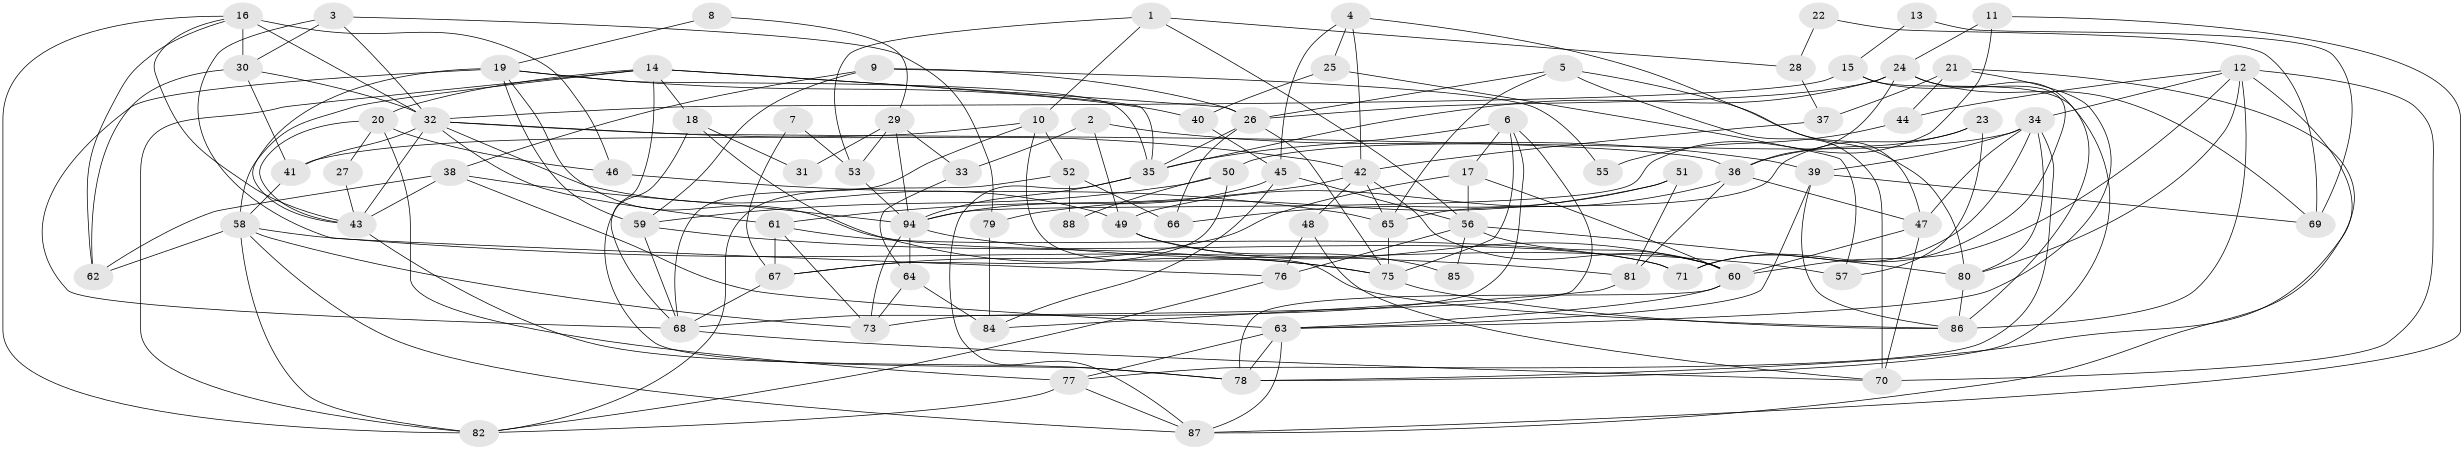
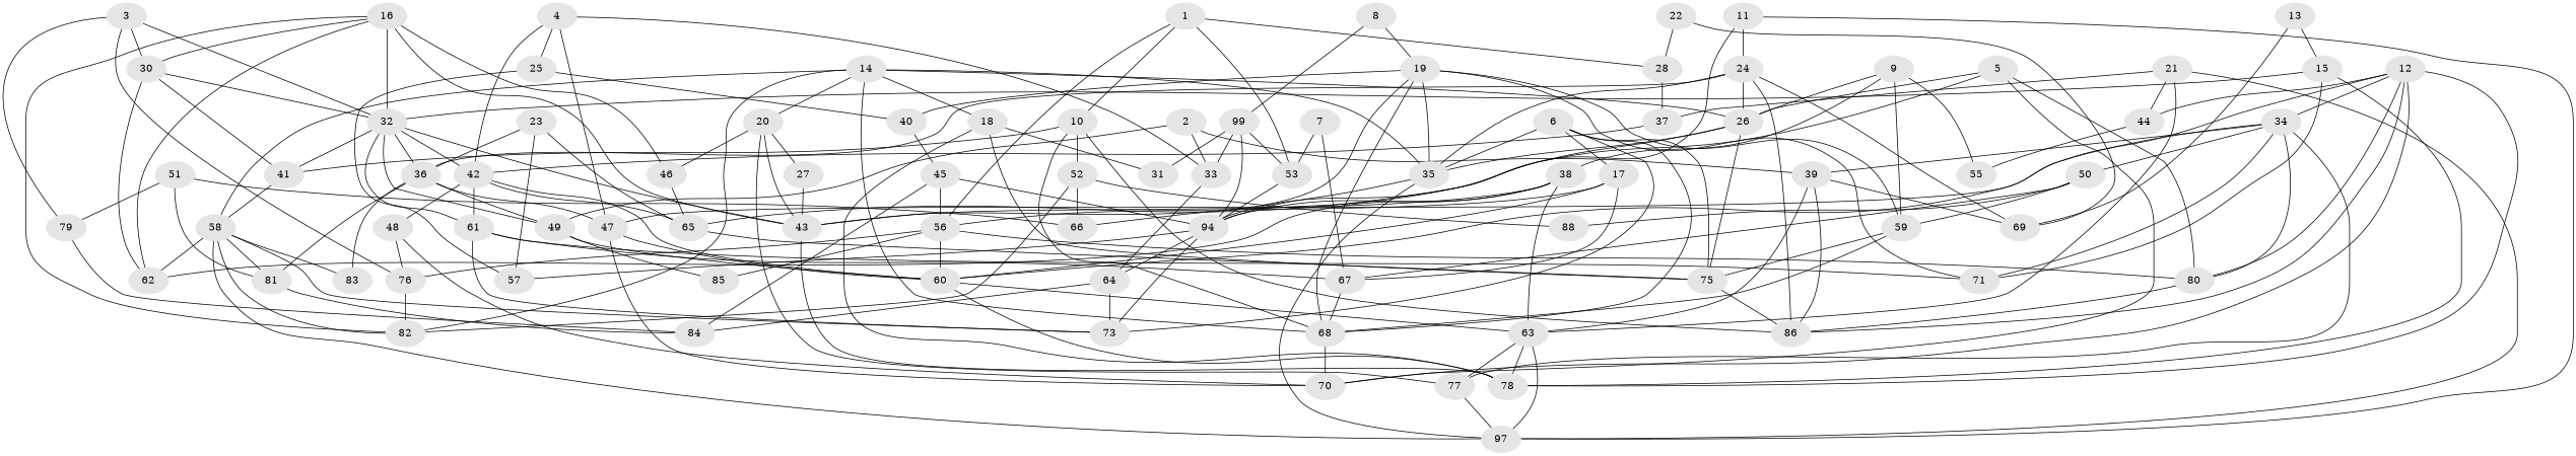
  graph {
    node [color=gray90 style=filled]
    edge [weight=1.0]
    1
    10
    28
    53
    56
    68
    41
    52
    86
    37
    n11 [label=94]
    76
    80
    60
    85
    2
    33
    39
    49
    64
    69
    63
    3
    30
    32
    79
    62
    42
    43
    36
    61
    82
    84
    4
    25
    47
    40
    57
    65
    48
    70
    5
    26
    35
    75
    66
    6
    17
    73
    67
-   87
+   87 [label=97]
    7
    8
    19
-   29
+   29 [label=99]
    59
    71
    31
    9
    38
    55
    58
    88
    11
    24
    12
    34
    44
    78
    77
    50
    13
    15
    14
    18
    20
    46
    27
+   83
    81
    16
    45
    21
    22
    23
    51
    1 -- 10
    1 -- 28
    1 -- 53
    1 -- 56
    10 -- 68
    10 -- 41
    10 -- 52
    10 -- 86
    28 -- 37
    53 -- n11
    56 -- 76
    56 -- 80
    56 -- 60
    56 -- 85
    68 -- 70
    41 -- 58
    52 -- 82
    52 -- 66
    52 -- 88
    37 -- 42
    n11 -- 64
    n11 -- 57
    n11 -- 73
    76 -- 82
    80 -- 86
    60 -- 63
    60 -- 78
    2 -- 33
    2 -- 39
    2 -- 49
    33 -- 64
    39 -- 86
    39 -- 69
    39 -- 63
    49 -- 60
    49 -- 85
    64 -- 84
    64 -- 73
    63 -- 87
    63 -- 78
    63 -- 77
    3 -- 76
    3 -- 30
    3 -- 32
    3 -- 79
    30 -- 41
    30 -- 32
    30 -- 62
    32 -- 41
    32 -- 49
    32 -- 42
    32 -- 43
    32 -- 36
    32 -- 61
    79 -- 84
    42 -- 60
    42 -- 61
    42 -- 65
    42 -- 48
    43 -- 78
    36 -- 49
    36 -- 47
+   36 -- 83
    36 -- 81
    61 -- 73
    61 -- 67
    61 -- 71
-   4 -- 45
+   4 -- 33
    4 -- 42
    4 -- 25
    4 -- 47
    25 -- 40
    25 -- 57
    47 -- 60
    47 -- 70
    40 -- 45
    65 -- 75
    48 -- 76
    48 -- 70
    5 -- 80
    5 -- 65
    5 -- 70
    5 -- 26
    26 -- 35
    26 -- 75
    26 -- 66
    35 -- n11
    35 -- 87
    75 -- 86
    6 -- 68
    6 -- 35
    6 -- 75
    6 -- 17
    6 -- 73
    17 -- 56
    17 -- 60
    17 -- 67
    67 -- 68
    7 -- 53
    7 -- 67
    8 -- 19
    8 -- 29
    19 -- 68
    19 -- 43
    19 -- 40
    19 -- 35
    19 -- 59 [weight=2.0]
    19 -- 71
    29 -- 53
    29 -- n11
    29 -- 33
    29 -- 31
    59 -- 68
    59 -- 75
    9 -- 26
    9 -- 59
    9 -- 38
    9 -- 55
    38 -- n11
    38 -- 63
    38 -- 62
    38 -- 43 [weight=2.0]
    58 -- 62
    58 -- 82
    58 -- 73
    58 -- 87
+   58 -- 83
    58 -- 81
    11 -- n11
    11 -- 87
    11 -- 24
    24 -- 86
    24 -- 69
    24 -- 36
    24 -- 26
    24 -- 35
    12 -- 86
    12 -- 80
    12 -- 60
    12 -- 70
    12 -- 34
    12 -- 44
    12 -- 78
    34 -- 80
    34 -- 39 [weight=2.0]
    34 -- 47
    34 -- 71
    34 -- 77
    34 -- 50
    44 -- 55
-   77 -- 82
    77 -- 87
    50 -- 67
    50 -- 59
    50 -- 88
    13 -- 69
    13 -- 15
    15 -- 32
    15 -- 71
    15 -- 78
    14 -- 68
    14 -- 82
    14 -- 26
    14 -- 35
    14 -- 58
    14 -- 18
    14 -- 20
    18 -- 75
    18 -- 31
    18 -- 78
    20 -- 43
    20 -- 77
    20 -- 46
    20 -- 27
    46 -- 65
    27 -- 43
    81 -- 84
    16 -- 30
    16 -- 32 [weight=2.0]
    16 -- 62
    16 -- 43
    16 -- 82
    16 -- 46
    45 -- 56
    45 -- n11
    45 -- 84
    21 -- 37
    21 -- 63
    21 -- 87
    21 -- 44
    22 -- 28
    22 -- 69
    23 -- 36
    23 -- 57
    23 -- 65
    51 -- 79
    51 -- 66
    51 -- 81
  }
